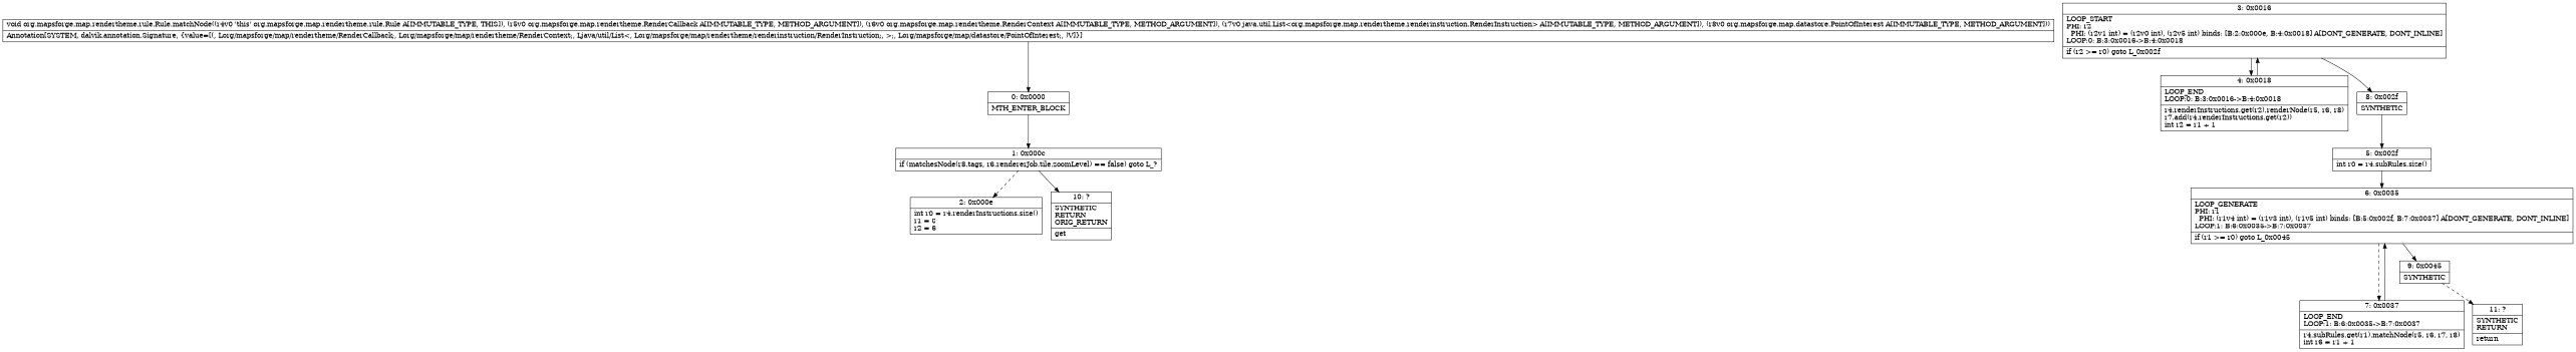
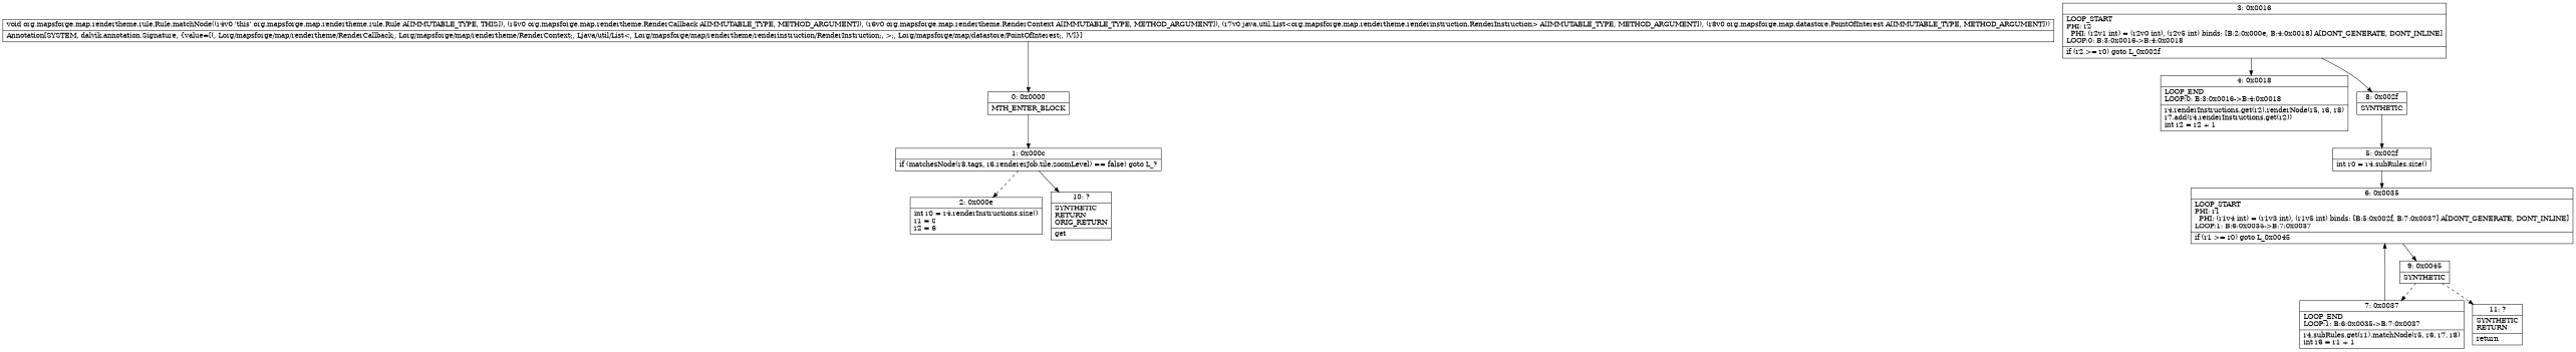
  digraph {
    node [shape=record]
    n1 [label="{0\:\ 0x0000|MTH_ENTER_BLOCK\l}"]
    n2 [label="{1\:\ 0x000c|if (matchesNode(r8.tags, r6.rendererJob.tile.zoomLevel) == false) goto L_?\l}"]
    n3 [label="{2\:\ 0x000e|int r0 = r4.renderInstructions.size()\lr1 = 0\lr2 = 6\l}"]
    n4 [label="{10\:\ ?|SYNTHETIC\lRETURN\lORIG_RETURN\l|get\l}"]
    n5 [label="{3\:\ 0x0016|LOOP_START\lPHI: r2 \l  PHI: (r2v1 int) = (r2v0 int), (r2v5 int) binds: [B:2:0x000e, B:4:0x0018] A[DONT_GENERATE, DONT_INLINE]\lLOOP:0: B:3:0x0016\-\>B:4:0x0018\l|if (r2 \>= r0) goto L_0x002f\l}"]
-   n6 [label="{4\:\ 0x0018|LOOP_END\lLOOP:0: B:3:0x0016\-\>B:4:0x0018\l|r4.renderInstructions.get(r2).renderNode(r5, r6, r8)\lr7.add(r4.renderInstructions.get(r2))\lint r2 = r1 + 1\l}"]
+   n6 [label="{4\:\ 0x0018|LOOP_END\lLOOP:0: B:3:0x0016\-\>B:4:0x0018\l|r4.renderInstructions.get(r2).renderNode(r5, r6, r8)\lr7.add(r4.renderInstructions.get(r2))\lint r2 = r2 + 1\l}"]
    n7 [label="{8\:\ 0x002f|SYNTHETIC\l}"]
    n8 [label="{5\:\ 0x002f|int r0 = r4.subRules.size()\l}"]
-   n9 [label="{6\:\ 0x0035|LOOP_GENERATE\lPHI: r1 \l  PHI: (r1v4 int) = (r1v3 int), (r1v5 int) binds: [B:5:0x002f, B:7:0x0037] A[DONT_GENERATE, DONT_INLINE]\lLOOP:1: B:6:0x0035\-\>B:7:0x0037\l|if (r1 \>= r0) goto L_0x0045\l}"]
+   n9 [label="{6\:\ 0x0035|LOOP_START\lPHI: r1 \l  PHI: (r1v4 int) = (r1v3 int), (r1v5 int) binds: [B:5:0x002f, B:7:0x0037] A[DONT_GENERATE, DONT_INLINE]\lLOOP:1: B:6:0x0035\-\>B:7:0x0037\l|if (r1 \>= r0) goto L_0x0045\l}"]
    n10 [label="{7\:\ 0x0037|LOOP_END\lLOOP:1: B:6:0x0035\-\>B:7:0x0037\l|r4.subRules.get(r1).matchNode(r5, r6, r7, r8)\lint r6 = r1 + 1\l}"]
    n11 [label="{9\:\ 0x0045|SYNTHETIC\l}"]
    n12 [label="{11\:\ ?|SYNTHETIC\lRETURN\l|return\l}"]
    n13 [label="{void org.mapsforge.map.rendertheme.rule.Rule.matchNode((r4v0 'this' org.mapsforge.map.rendertheme.rule.Rule A[IMMUTABLE_TYPE, THIS]), (r5v0 org.mapsforge.map.rendertheme.RenderCallback A[IMMUTABLE_TYPE, METHOD_ARGUMENT]), (r6v0 org.mapsforge.map.rendertheme.RenderContext A[IMMUTABLE_TYPE, METHOD_ARGUMENT]), (r7v0 java.util.List\<org.mapsforge.map.rendertheme.renderinstruction.RenderInstruction\> A[IMMUTABLE_TYPE, METHOD_ARGUMENT]), (r8v0 org.mapsforge.map.datastore.PointOfInterest A[IMMUTABLE_TYPE, METHOD_ARGUMENT]))  | Annotation[SYSTEM, dalvik.annotation.Signature, \{value=[(, Lorg\/mapsforge\/map\/rendertheme\/RenderCallback;, Lorg\/mapsforge\/map\/rendertheme\/RenderContext;, Ljava\/util\/List\<, Lorg\/mapsforge\/map\/rendertheme\/renderinstruction\/RenderInstruction;, \>;, Lorg\/mapsforge\/map\/datastore\/PointOfInterest;, )V]\}]\l}"]
    n1 -> n2
    n2 -> n3 [style=dashed]
    n2 -> n4
    n5 -> n6 [style=solid]
    n5 -> n7
-   n6 -> n5
    n7 -> n8
    n8 -> n9
-   n9 -> n10 [style=dashed]
+   n11 -> n10 [style=dashed]
    n9 -> n11
    n10 -> n9
    n11 -> n12 [style=dashed]
    n13 -> n1
  }
